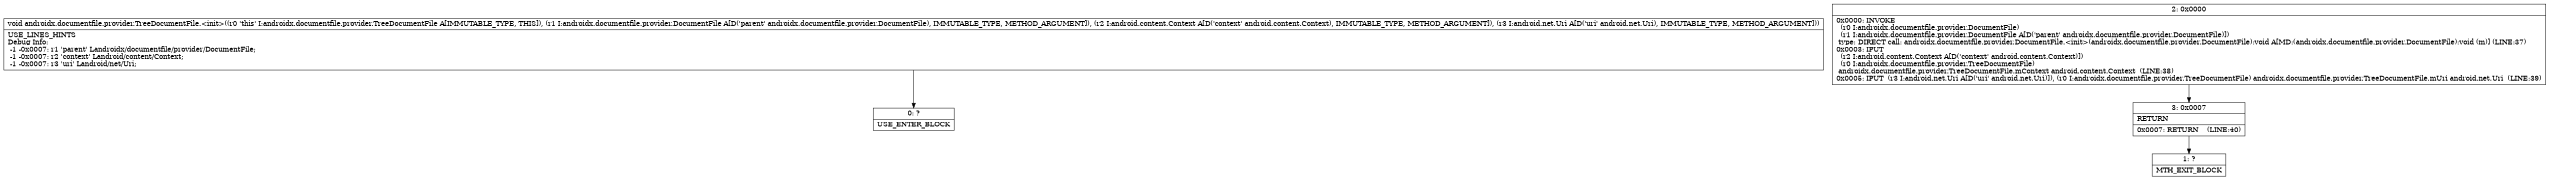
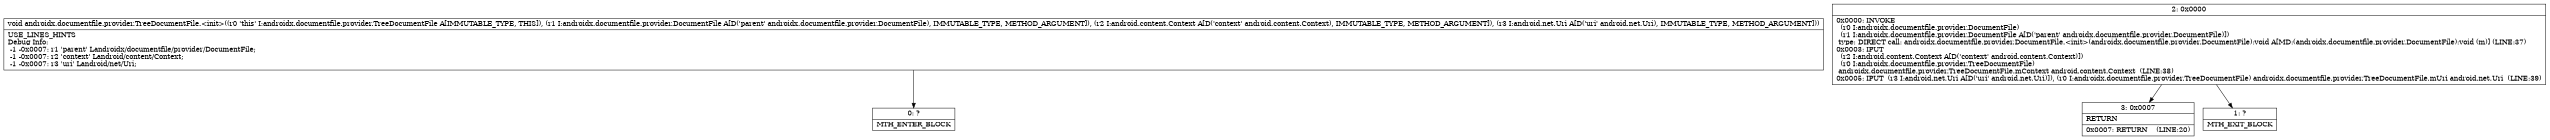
  digraph {
    node [shape=record]
-   n1 [label="{0\:\ ?|USE_ENTER_BLOCK\l}"]
+   n1 [label="{0\:\ ?|MTH_ENTER_BLOCK\l}"]
    n2 [label="{2\:\ 0x0000|0x0000: INVOKE  \l  (r0 I:androidx.documentfile.provider.DocumentFile)\l  (r1 I:androidx.documentfile.provider.DocumentFile A[D('parent' androidx.documentfile.provider.DocumentFile)])\l type: DIRECT call: androidx.documentfile.provider.DocumentFile.\<init\>(androidx.documentfile.provider.DocumentFile):void A[MD:(androidx.documentfile.provider.DocumentFile):void (m)] (LINE:37)\l0x0003: IPUT  \l  (r2 I:android.content.Context A[D('context' android.content.Context)])\l  (r0 I:androidx.documentfile.provider.TreeDocumentFile)\l androidx.documentfile.provider.TreeDocumentFile.mContext android.content.Context  (LINE:38)\l0x0005: IPUT  (r3 I:android.net.Uri A[D('uri' android.net.Uri)]), (r0 I:androidx.documentfile.provider.TreeDocumentFile) androidx.documentfile.provider.TreeDocumentFile.mUri android.net.Uri  (LINE:39)\l}"]
-   n3 [label="{3\:\ 0x0007|RETURN\l|0x0007: RETURN    (LINE:40)\l}"]
+   n3 [label="{3\:\ 0x0007|RETURN\l|0x0007: RETURN    (LINE:20)\l}"]
    n4 [label="{1\:\ ?|MTH_EXIT_BLOCK\l}"]
    n5 [label="{void androidx.documentfile.provider.TreeDocumentFile.\<init\>((r0 'this' I:androidx.documentfile.provider.TreeDocumentFile A[IMMUTABLE_TYPE, THIS]), (r1 I:androidx.documentfile.provider.DocumentFile A[D('parent' androidx.documentfile.provider.DocumentFile), IMMUTABLE_TYPE, METHOD_ARGUMENT]), (r2 I:android.content.Context A[D('context' android.content.Context), IMMUTABLE_TYPE, METHOD_ARGUMENT]), (r3 I:android.net.Uri A[D('uri' android.net.Uri), IMMUTABLE_TYPE, METHOD_ARGUMENT]))  | USE_LINES_HINTS\lDebug Info:\l  \-1 \-0x0007: r1 'parent' Landroidx\/documentfile\/provider\/DocumentFile;\l  \-1 \-0x0007: r2 'context' Landroid\/content\/Context;\l  \-1 \-0x0007: r3 'uri' Landroid\/net\/Uri;\l}"]
    n2 -> n3
-   n3 -> n4
+   n2 -> n4
    n5 -> n1
  }
